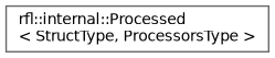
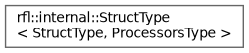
  digraph {
    rankdir=LR
-   n1 [color=grey40 fillcolor=white fontname=Helvetica fontsize=10 height=0.2 label="rfl::internal::Processed\l\< StructType, ProcessorsType \>" shape=box style=filled width=0.4]
+   n1 [color=grey40 fillcolor=white fontname=Helvetica fontsize=10 height=0.2 label="rfl::internal::StructType\l\< StructType, ProcessorsType \>" shape=box style=filled width=0.4]
  }
